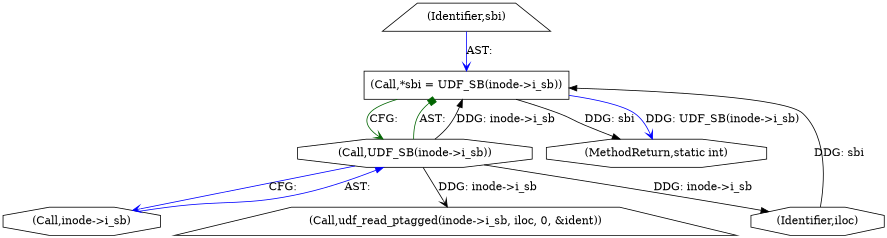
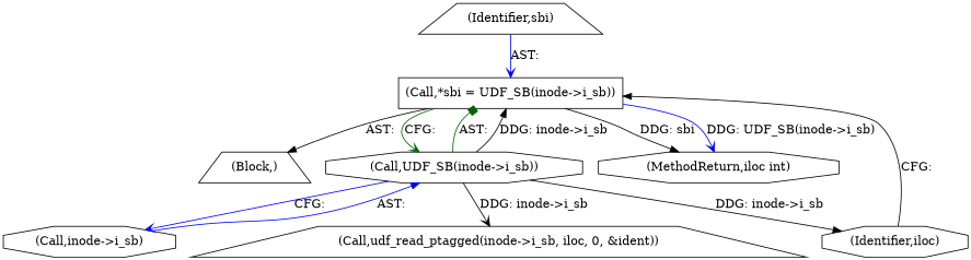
  digraph {
    node [shape=octagon]
    edge [arrowhead=normal color=black]
    n1 [label="(Call,*sbi = UDF_SB(inode->i_sb))" shape=box]
    n2 [label="(Call,UDF_SB(inode->i_sb))"]
-   n4 [label="(MethodReturn,static int)"]
+   n3 [label="(Block,)" shape=trapezium]
+   n4 [label="(MethodReturn,iloc int)"]
    n5 [label="(Call,inode->i_sb)"]
    n6 [label="(Call,udf_read_ptagged(inode->i_sb, iloc, 0, &ident))" shape=trapezium]
    n7 [label="(Identifier,iloc)"]
    n8 [label="(Identifier,sbi)" shape=trapezium]
    n1 -> n2 [arrowhead=vee color=darkgreen label="CFG: "]
+   n1 -> n3 [label="AST: "]
    n1 -> n4 [label="DDG: sbi"]
    n1 -> n4 [arrowhead=vee color=blue label="DDG: UDF_SB(inode->i_sb)"]
    n2 -> n1 [arrowhead=box color=darkgreen label="AST: "]
    n2 -> n1 [label="DDG: inode->i_sb"]
    n2 -> n5 [arrowhead=vee color=blue label="CFG: "]
    n2 -> n6 [arrowhead=vee label="DDG: inode->i_sb"]
    n2 -> n7 [label="DDG: inode->i_sb"]
    n5 -> n2 [color=blue label="AST: "]
-   n7 -> n1 [label="DDG: sbi"]
+   n7 -> n1 [label="CFG: "]
    n8 -> n1 [arrowhead=vee color=blue label="AST: "]
  }
